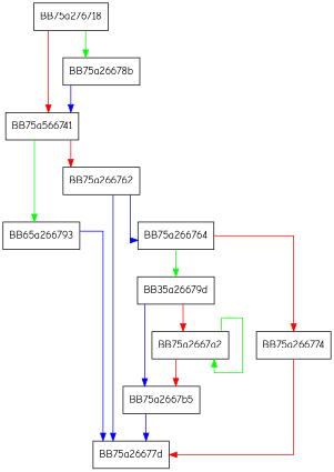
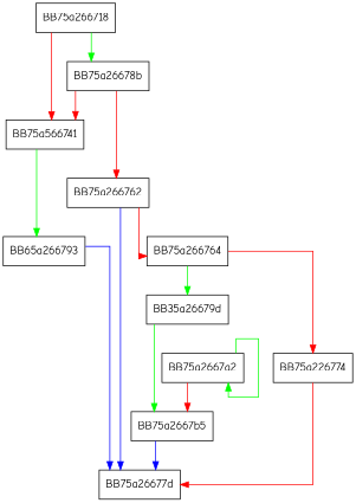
  digraph {
    fontname="Comic Neue"
    splines=ortho
    node [fontname="Comic Neue" shape=box]
    edge [color=red fontname="Comic Neue"]
-   BB75a266718 [label=BB75a276718]
+   BB75a266718
    BB75a26678b
    n3 [label=BB75a566741]
    n4 [label=BB65a266793]
    BB75a266762
    BB75a26677d
    BB75a266764
    n8 [label=BB35a26679d]
-   BB75a266774
+   BB75a266774 [label=BB75a226774]
    BB75a2667b5
    BB75a2667a2
    BB75a266718 -> BB75a26678b [color=green]
    BB75a266718 -> n3
-   BB75a26678b -> n3 [color=blue]
+   BB75a26678b -> n3
    n3 -> n4 [color=green]
-   n3 -> BB75a266762
+   BB75a26678b -> BB75a266762
    n4 -> BB75a26677d [color=blue]
    BB75a266762 -> BB75a26677d [color=blue]
-   BB75a266762 -> BB75a266764 [color=blue]
+   BB75a266762 -> BB75a266764
    BB75a266764 -> n8 [color=green]
    BB75a266764 -> BB75a266774
-   n8 -> BB75a2667b5 [color=blue]
-   n8 -> BB75a2667a2
+   n8 -> BB75a2667b5 [color=green]
    BB75a266774 -> BB75a26677d
    BB75a2667b5 -> BB75a26677d [color=blue]
    BB75a2667a2 -> BB75a2667b5
    BB75a2667a2 -> BB75a2667a2 [color=green]
  }
